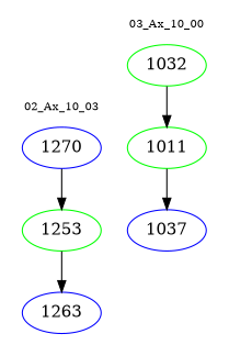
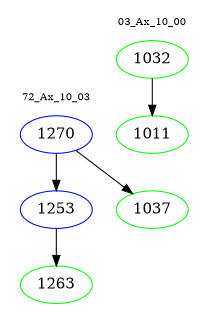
  digraph {
    node [color=blue]
    edge [color=black]
    n1 [label=1270]
-   n2 [color=green label=1253]
-   n3 [label=1263]
+   n2 [label=1253]
+   n3 [color=green label=1263]
    n4 [color=green label=1032]
    n5 [color=green label=1011]
-   n6 [label=1037]
+   n6 [color=green label=1037]
    subgraph cluster_1 {
      color=white
      fontsize=10
-     label="02_Ax_10_03"
+     label="72_Ax_10_03"
      n1
      n2
      n3
    }
    subgraph cluster_2 {
      color=white
      fontsize=10
      label="03_Ax_10_00"
      n4
      n5
      n6
    }
    n1 -> n2
    n2 -> n3
    n4 -> n5
-   n5 -> n6
+   n1 -> n6
  }
